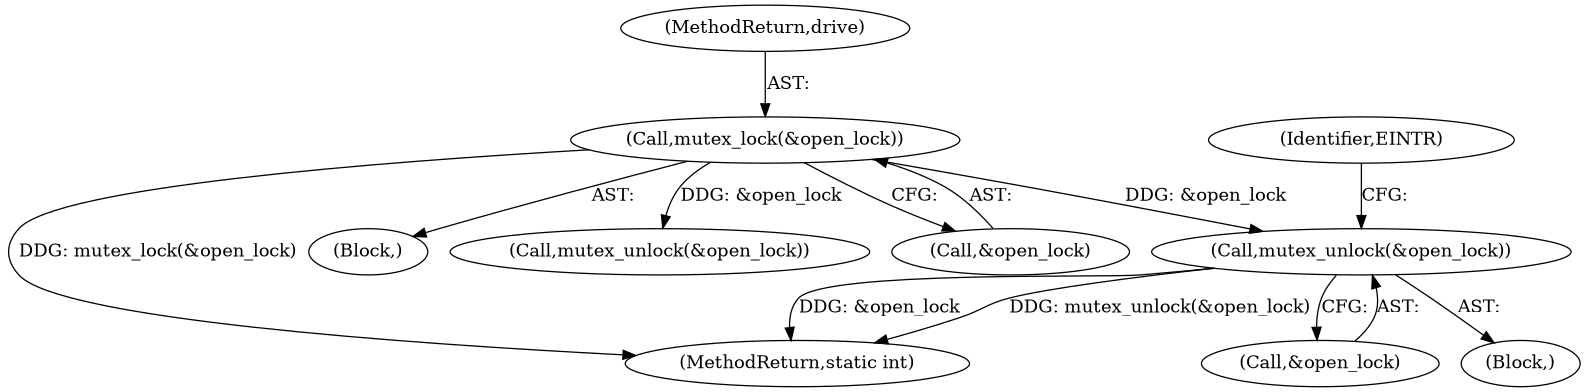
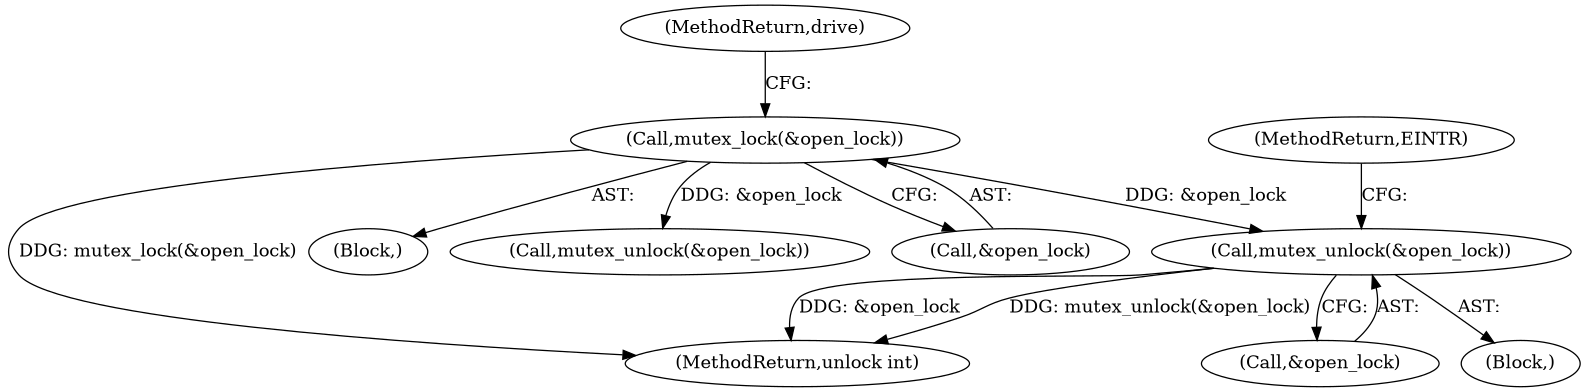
  digraph {
    n1 [label="(Call,mutex_unlock(&open_lock))"]
    n2 [label="(Block,)"]
-   n3 [label="(MethodReturn,static int)"]
+   n3 [label="(MethodReturn,unlock int)"]
    n4 [label="(Call,&open_lock)"]
    n5 [label="(Call,mutex_lock(&open_lock))"]
    n6 [label="(Block,)"]
    n7 [label="(Call,mutex_unlock(&open_lock))"]
    n8 [label="(Call,&open_lock)"]
-   n9 [label="(Identifier,EINTR)"]
+   n9 [label="(MethodReturn,EINTR)"]
    n10 [label="(MethodReturn,drive)"]
    n1 -> n2 [label="AST: "]
    n1 -> n3 [label="DDG: &open_lock"]
    n1 -> n3 [label="DDG: mutex_unlock(&open_lock)"]
    n1 -> n4 [label="CFG: "]
    n4 -> n1 [label="AST: "]
    n5 -> n1 [label="DDG: &open_lock"]
    n5 -> n3 [label="DDG: mutex_lock(&open_lock)"]
    n5 -> n6 [label="AST: "]
    n5 -> n7 [label="DDG: &open_lock"]
    n5 -> n8 [label="CFG: "]
    n8 -> n5 [label="AST: "]
    n9 -> n1 [label="CFG: "]
-   n10 -> n5 [label="AST: "]
+   n10 -> n5 [label="CFG: "]
  }
